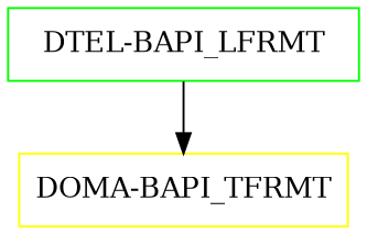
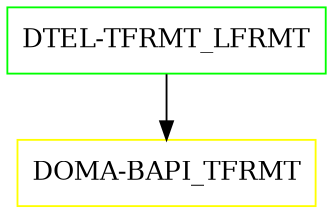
  digraph {
    node [shape=box]
-   "DTEL-BAPI_LFRMT" [color=green]
+   "DTEL-BAPI_LFRMT" [color=green label="DTEL-TFRMT_LFRMT"]
    "DOMA-BAPI_TFRMT" [color=yellow]
    "DTEL-BAPI_LFRMT" -> "DOMA-BAPI_TFRMT"
  }
